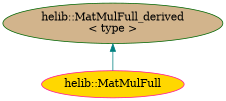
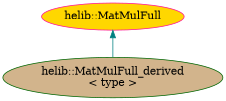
  digraph {
    node [style=filled]
    n1 [color=darkgreen fillcolor=tan fontcolor=black label="helib::MatMulFull_derived\l\< type \>"]
    n2 [color=deeppink fillcolor=gold label="helib::MatMulFull"]
-   n1 -> n2 [color=teal dir=back style=solid]
+   n2 -> n1 [color=teal dir=back style=solid]
  }
